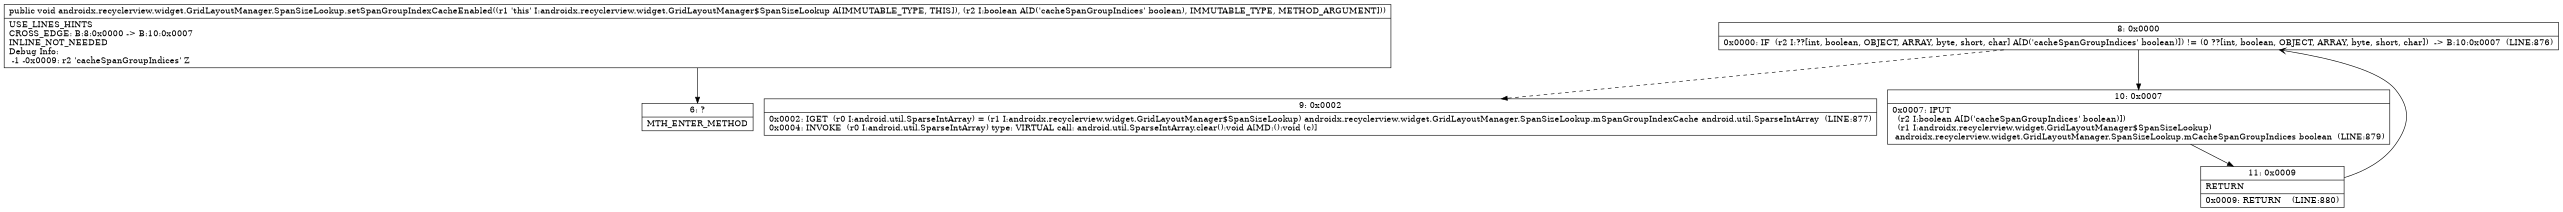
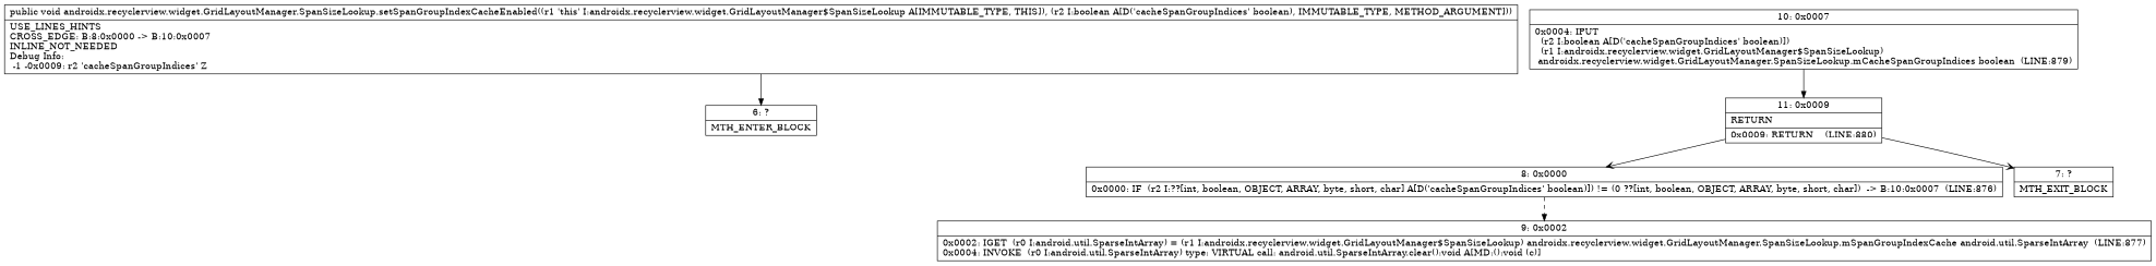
  digraph {
    node [shape=record]
    edge [arrowhead=normal]
-   n1 [label="{6\:\ ?|MTH_ENTER_METHOD\l}"]
+   n1 [label="{6\:\ ?|MTH_ENTER_BLOCK\l}"]
    n2 [label="{8\:\ 0x0000|0x0000: IF  (r2 I:??[int, boolean, OBJECT, ARRAY, byte, short, char] A[D('cacheSpanGroupIndices' boolean)]) != (0 ??[int, boolean, OBJECT, ARRAY, byte, short, char])  \-\> B:10:0x0007  (LINE:876)\l}"]
    n3 [label="{9\:\ 0x0002|0x0002: IGET  (r0 I:android.util.SparseIntArray) = (r1 I:androidx.recyclerview.widget.GridLayoutManager$SpanSizeLookup) androidx.recyclerview.widget.GridLayoutManager.SpanSizeLookup.mSpanGroupIndexCache android.util.SparseIntArray  (LINE:877)\l0x0004: INVOKE  (r0 I:android.util.SparseIntArray) type: VIRTUAL call: android.util.SparseIntArray.clear():void A[MD:():void (c)]\l}"]
-   n4 [label="{10\:\ 0x0007|0x0007: IPUT  \l  (r2 I:boolean A[D('cacheSpanGroupIndices' boolean)])\l  (r1 I:androidx.recyclerview.widget.GridLayoutManager$SpanSizeLookup)\l androidx.recyclerview.widget.GridLayoutManager.SpanSizeLookup.mCacheSpanGroupIndices boolean  (LINE:879)\l}"]
+   n4 [label="{10\:\ 0x0007|0x0004: IPUT  \l  (r2 I:boolean A[D('cacheSpanGroupIndices' boolean)])\l  (r1 I:androidx.recyclerview.widget.GridLayoutManager$SpanSizeLookup)\l androidx.recyclerview.widget.GridLayoutManager.SpanSizeLookup.mCacheSpanGroupIndices boolean  (LINE:879)\l}"]
    n5 [label="{11\:\ 0x0009|RETURN\l|0x0009: RETURN    (LINE:880)\l}"]
+   n6 [label="{7\:\ ?|MTH_EXIT_BLOCK\l}"]
    n7 [label="{public void androidx.recyclerview.widget.GridLayoutManager.SpanSizeLookup.setSpanGroupIndexCacheEnabled((r1 'this' I:androidx.recyclerview.widget.GridLayoutManager$SpanSizeLookup A[IMMUTABLE_TYPE, THIS]), (r2 I:boolean A[D('cacheSpanGroupIndices' boolean), IMMUTABLE_TYPE, METHOD_ARGUMENT]))  | USE_LINES_HINTS\lCROSS_EDGE: B:8:0x0000 \-\> B:10:0x0007\lINLINE_NOT_NEEDED\lDebug Info:\l  \-1 \-0x0009: r2 'cacheSpanGroupIndices' Z\l}"]
    n2 -> n3 [style=dashed]
-   n2 -> n4
    n4 -> n5
    n5 -> n2 [arrowhead=vee]
+   n5 -> n6 [arrowhead=vee]
    n7 -> n1
  }
